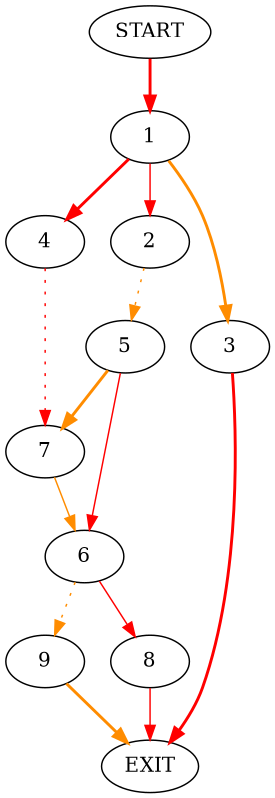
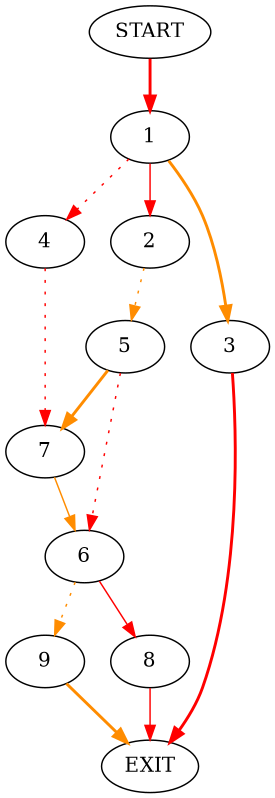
  digraph {
    edge [color=red style=bold]
    n1 [label=START]
    1
    2
    3
    4
    n6 [label=EXIT]
    5
    7
    6
    8
    9
    n1 -> 1
    1 -> 2 [style=solid]
    1 -> 3 [color=darkorange]
-   1 -> 4
+   1 -> 4 [style=dotted]
    2 -> 5 [color=darkorange style=dotted]
    3 -> n6
    4 -> 7 [style=dotted]
    5 -> 7 [color=darkorange]
-   5 -> 6 [style=solid]
+   5 -> 6 [style=dotted]
    7 -> 6 [color=darkorange style=solid]
    6 -> 8 [style=solid]
    6 -> 9 [color=darkorange style=dotted]
    8 -> n6 [style=solid]
    9 -> n6 [color=darkorange]
  }
